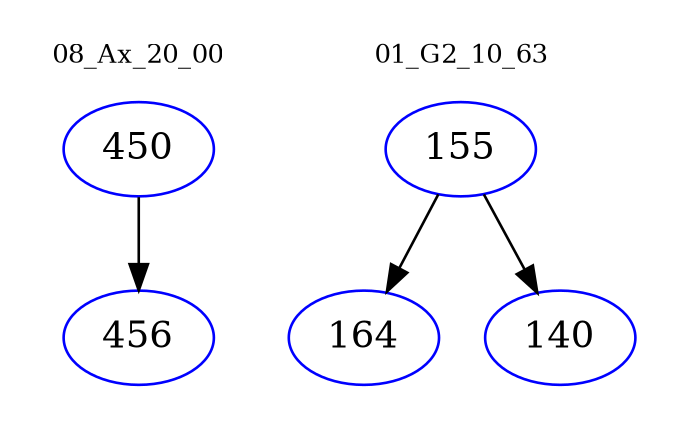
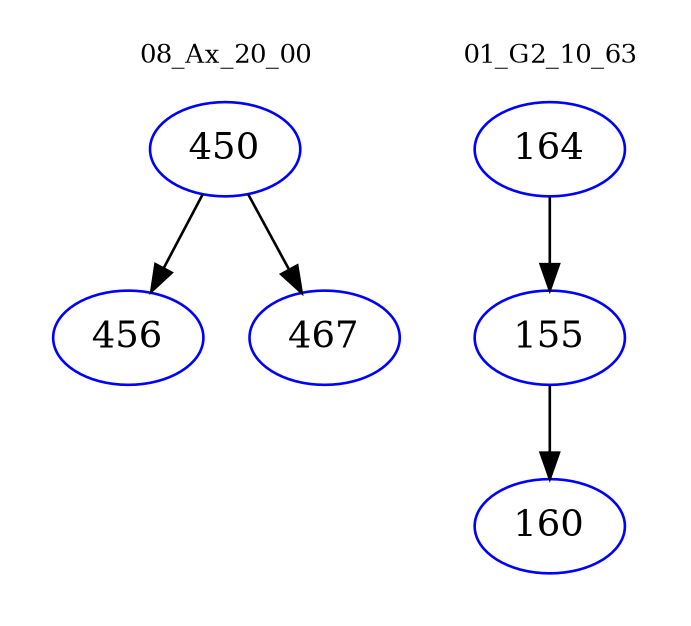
  digraph {
    node [color=blue]
    edge [color=black]
    n1 [label=450]
    n2 [label=456]
+   n3 [label=467]
    n4 [label=155]
    n5 [label=164]
-   n6 [label=140]
+   n6 [label=160]
    subgraph cluster_1 {
      color=white
      fontsize=10
      label="08_Ax_20_00"
      n1
      n2
+     n3
    }
    subgraph cluster_2 {
      color=white
      fontsize=10
      label="01_G2_10_63"
      n4
      n5
      n6
    }
    n1 -> n2
-   n4 -> n5
+   n1 -> n3
+   n5 -> n4
    n4 -> n6
  }
